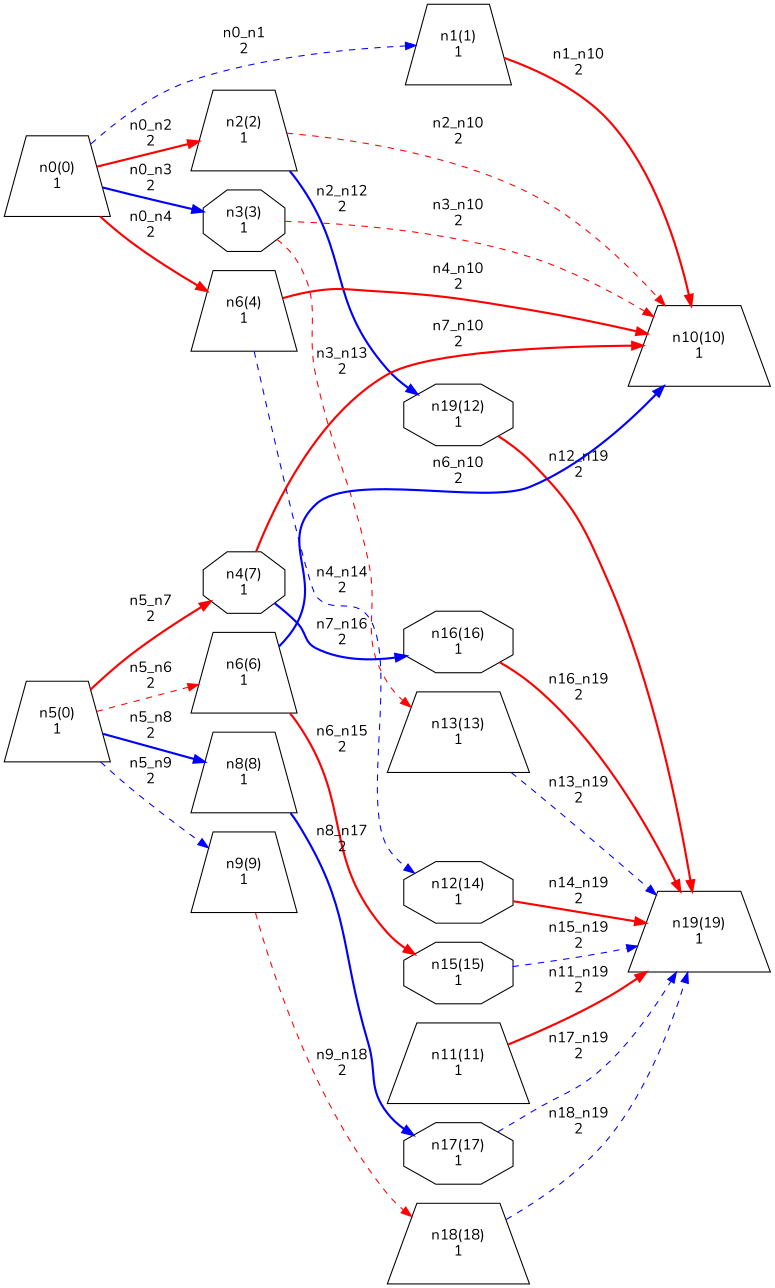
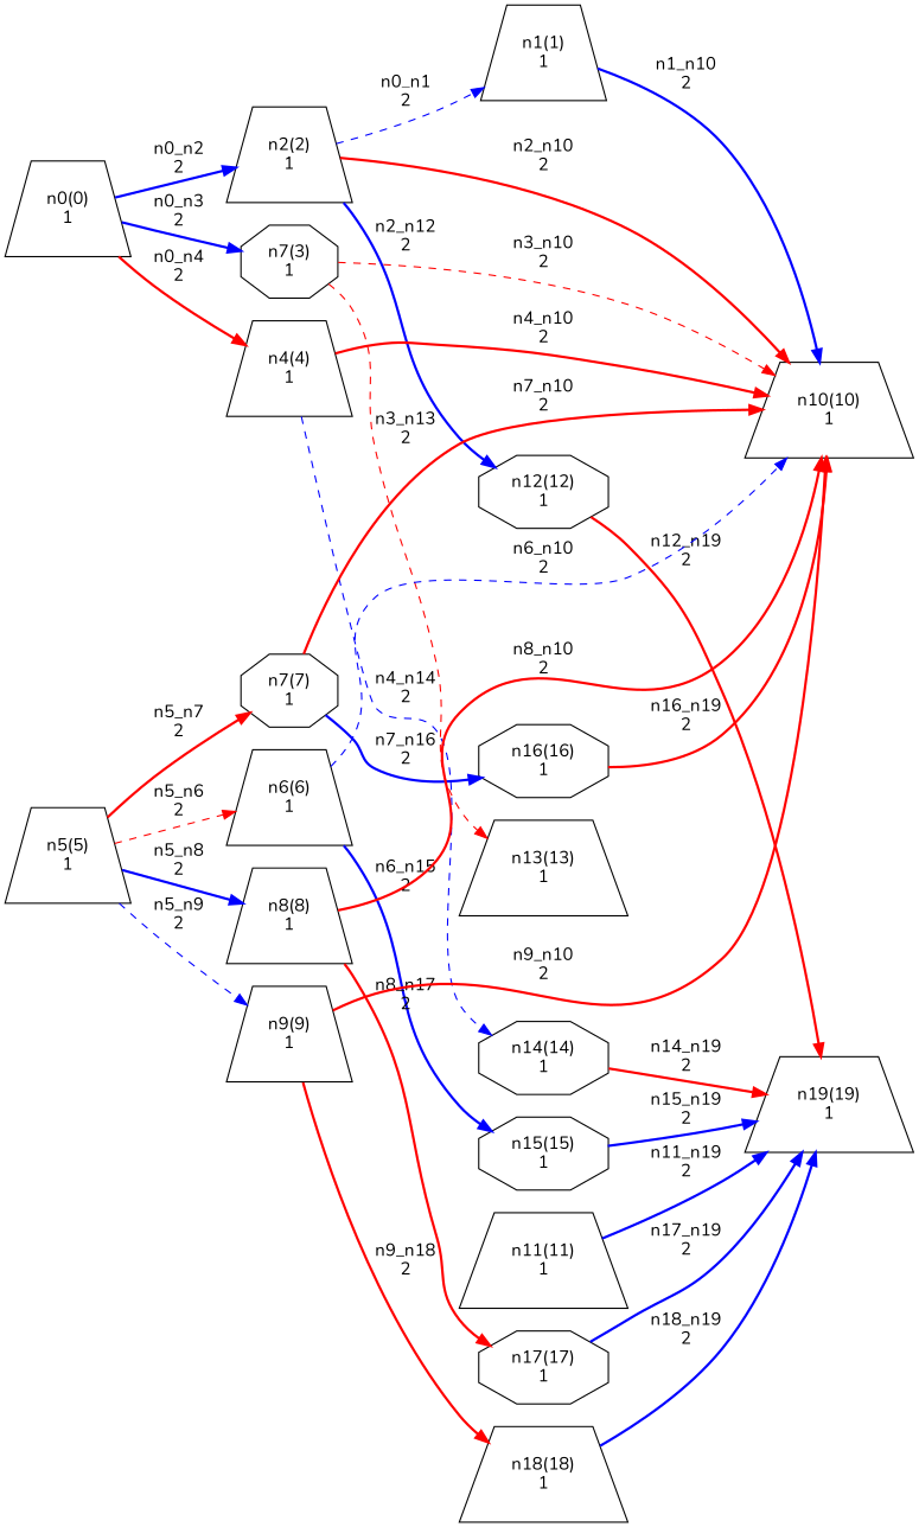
  digraph {
    fontname=Nunito
    rankdir=LR
    node [fontname=Nunito shape=trapezium]
    edge [color=blue fontname=Nunito style=bold]
    n1 [label="n0(0)\n1"]
    n2 [label="n1(1)\n1"]
    n3 [label="n2(2)\n1"]
-   n4 [label="n3(3)\n1" shape=octagon]
-   n5 [label="n6(4)\n1"]
+   n4 [label="n7(3)\n1" shape=octagon]
+   n5 [label="n4(4)\n1"]
    n6 [label="n10(10)\n1"]
-   n7 [label="n19(12)\n1" shape=octagon]
+   n7 [label="n12(12)\n1" shape=octagon]
    n8 [label="n13(13)\n1"]
-   n9 [label="n12(14)\n1" shape=octagon]
+   n9 [label="n14(14)\n1" shape=octagon]
    n10 [label="n11(11)\n1"]
    n11 [label="n19(19)\n1"]
-   n12 [label="n5(0)\n1"]
+   n12 [label="n5(5)\n1"]
    n13 [label="n6(6)\n1"]
-   n14 [label="n4(7)\n1" shape=octagon]
+   n14 [label="n7(7)\n1" shape=octagon]
    n15 [label="n8(8)\n1"]
    n16 [label="n9(9)\n1"]
    n17 [label="n15(15)\n1" shape=octagon]
    n18 [label="n16(16)\n1" shape=octagon]
    n19 [label="n17(17)\n1" shape=octagon]
    n20 [label="n18(18)\n1"]
-   n1 -> n2 [label="n0_n1\n2" style=dashed]
-   n1 -> n3 [color=red label="n0_n2\n2"]
+   n3 -> n2 [label="n0_n1\n2" style=dashed]
+   n1 -> n3 [label="n0_n2\n2"]
    n1 -> n4 [label="n0_n3\n2"]
    n1 -> n5 [color=red label="n0_n4\n2"]
-   n2 -> n6 [color=red label="n1_n10\n2"]
-   n3 -> n6 [color=red label="n2_n10\n2" style=dashed]
+   n2 -> n6 [label="n1_n10\n2"]
+   n3 -> n6 [color=red label="n2_n10\n2"]
    n3 -> n7 [label="n2_n12\n2"]
    n4 -> n6 [color=red label="n3_n10\n2" style=dashed]
    n4 -> n8 [color=red label="n3_n13\n2" style=dashed]
    n5 -> n6 [color=red label="n4_n10\n2"]
    n5 -> n9 [label="n4_n14\n2" style=dashed]
    n7 -> n11 [color=red label="n12_n19\n2"]
-   n8 -> n11 [label="n13_n19\n2" style=dashed]
    n9 -> n11 [color=red label="n14_n19\n2"]
-   n10 -> n11 [color=red label="n11_n19\n2"]
+   n10 -> n11 [label="n11_n19\n2"]
    n12 -> n13 [color=red label="n5_n6\n2" style=dashed]
    n12 -> n14 [color=red label="n5_n7\n2"]
    n12 -> n15 [label="n5_n8\n2"]
    n12 -> n16 [label="n5_n9\n2" style=dashed]
-   n13 -> n6 [label="n6_n10\n2"]
-   n13 -> n17 [color=red label="n6_n15\n2"]
+   n13 -> n6 [label="n6_n10\n2" style=dashed]
+   n13 -> n17 [label="n6_n15\n2"]
    n14 -> n6 [color=red label="n7_n10\n2"]
    n14 -> n18 [label="n7_n16\n2"]
-   n15 -> n19 [label="n8_n17\n2"]
-   n16 -> n20 [color=red label="n9_n18\n2" style=dashed]
-   n17 -> n11 [label="n15_n19\n2" style=dashed]
-   n18 -> n11 [color=red label="n16_n19\n2"]
-   n19 -> n11 [label="n17_n19\n2" style=dashed]
-   n20 -> n11 [label="n18_n19\n2" style=dashed]
+   n15 -> n6 [color=red label="n8_n10\n2"]
+   n15 -> n19 [color=red label="n8_n17\n2"]
+   n16 -> n6 [color=red label="n9_n10\n2"]
+   n16 -> n20 [color=red label="n9_n18\n2"]
+   n17 -> n11 [label="n15_n19\n2"]
+   n18 -> n6 [color=red label="n16_n19\n2"]
+   n19 -> n11 [label="n17_n19\n2"]
+   n20 -> n11 [label="n18_n19\n2"]
  }
